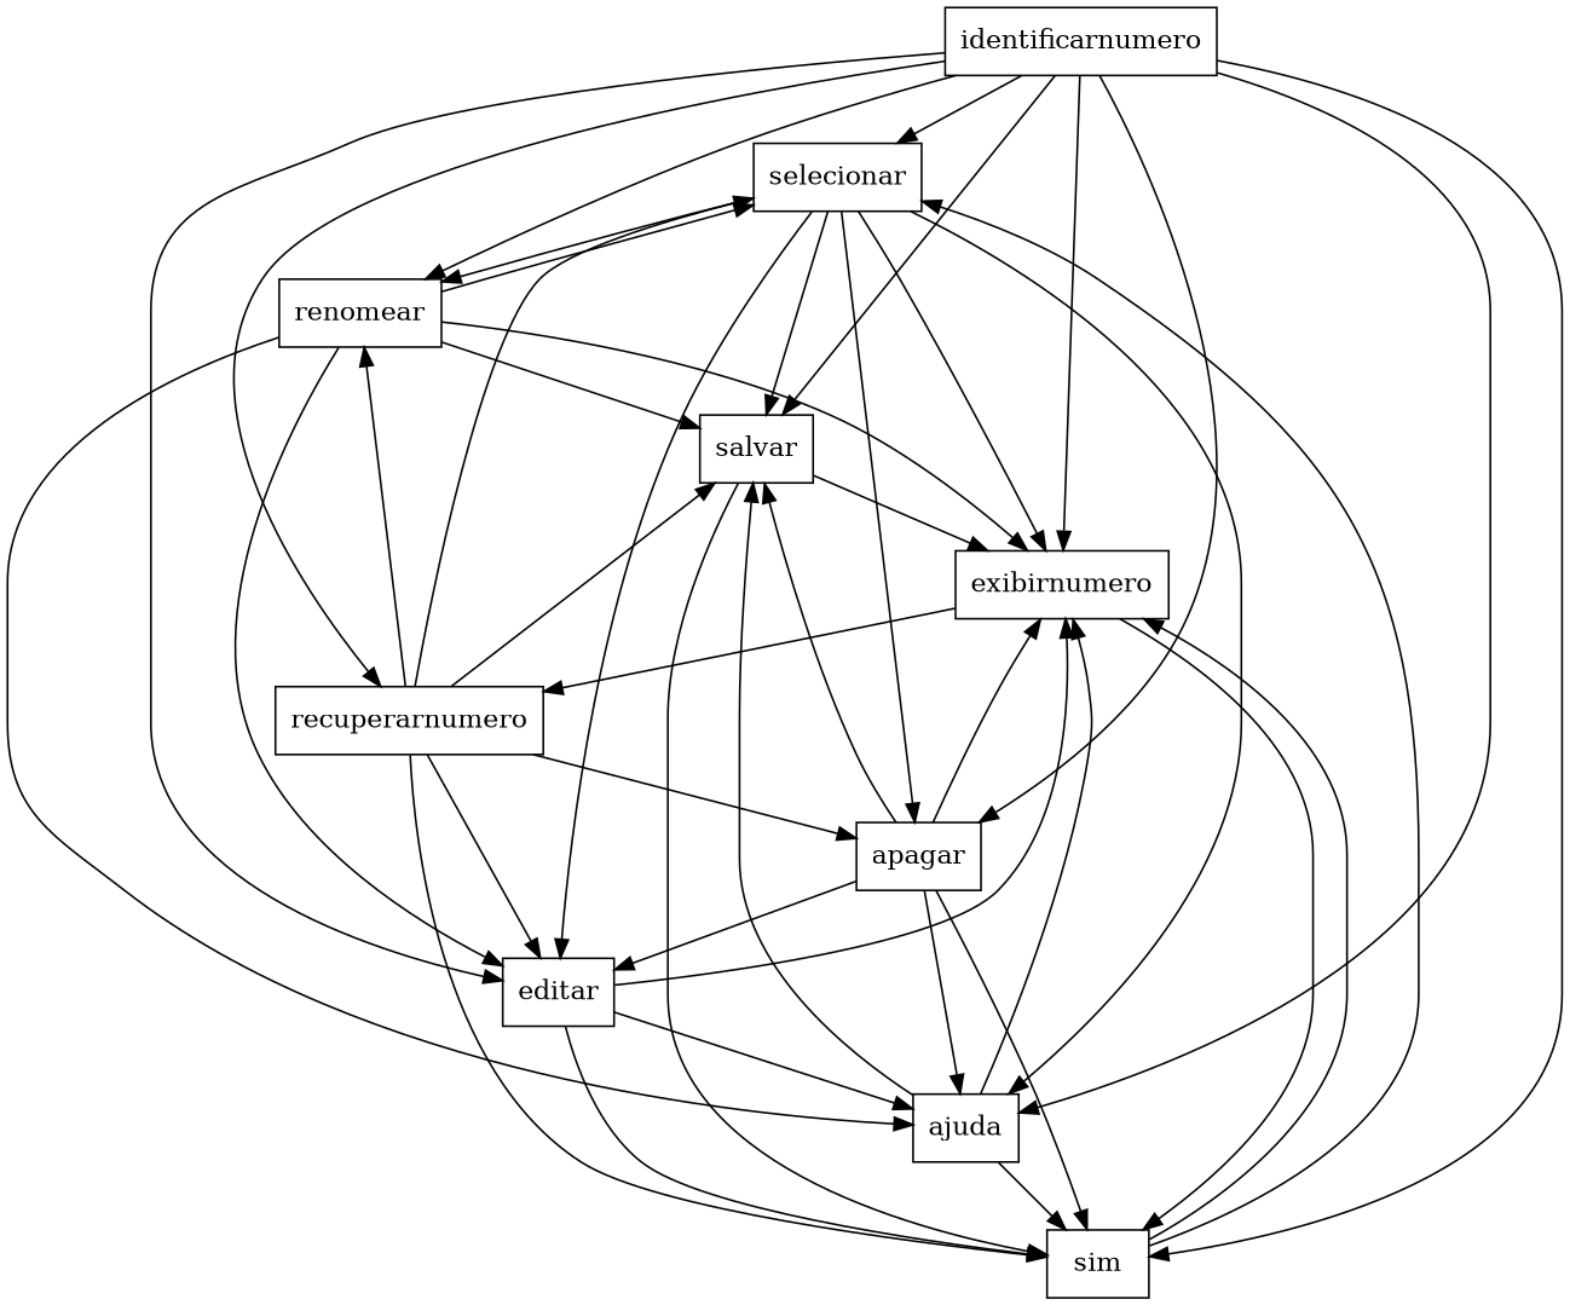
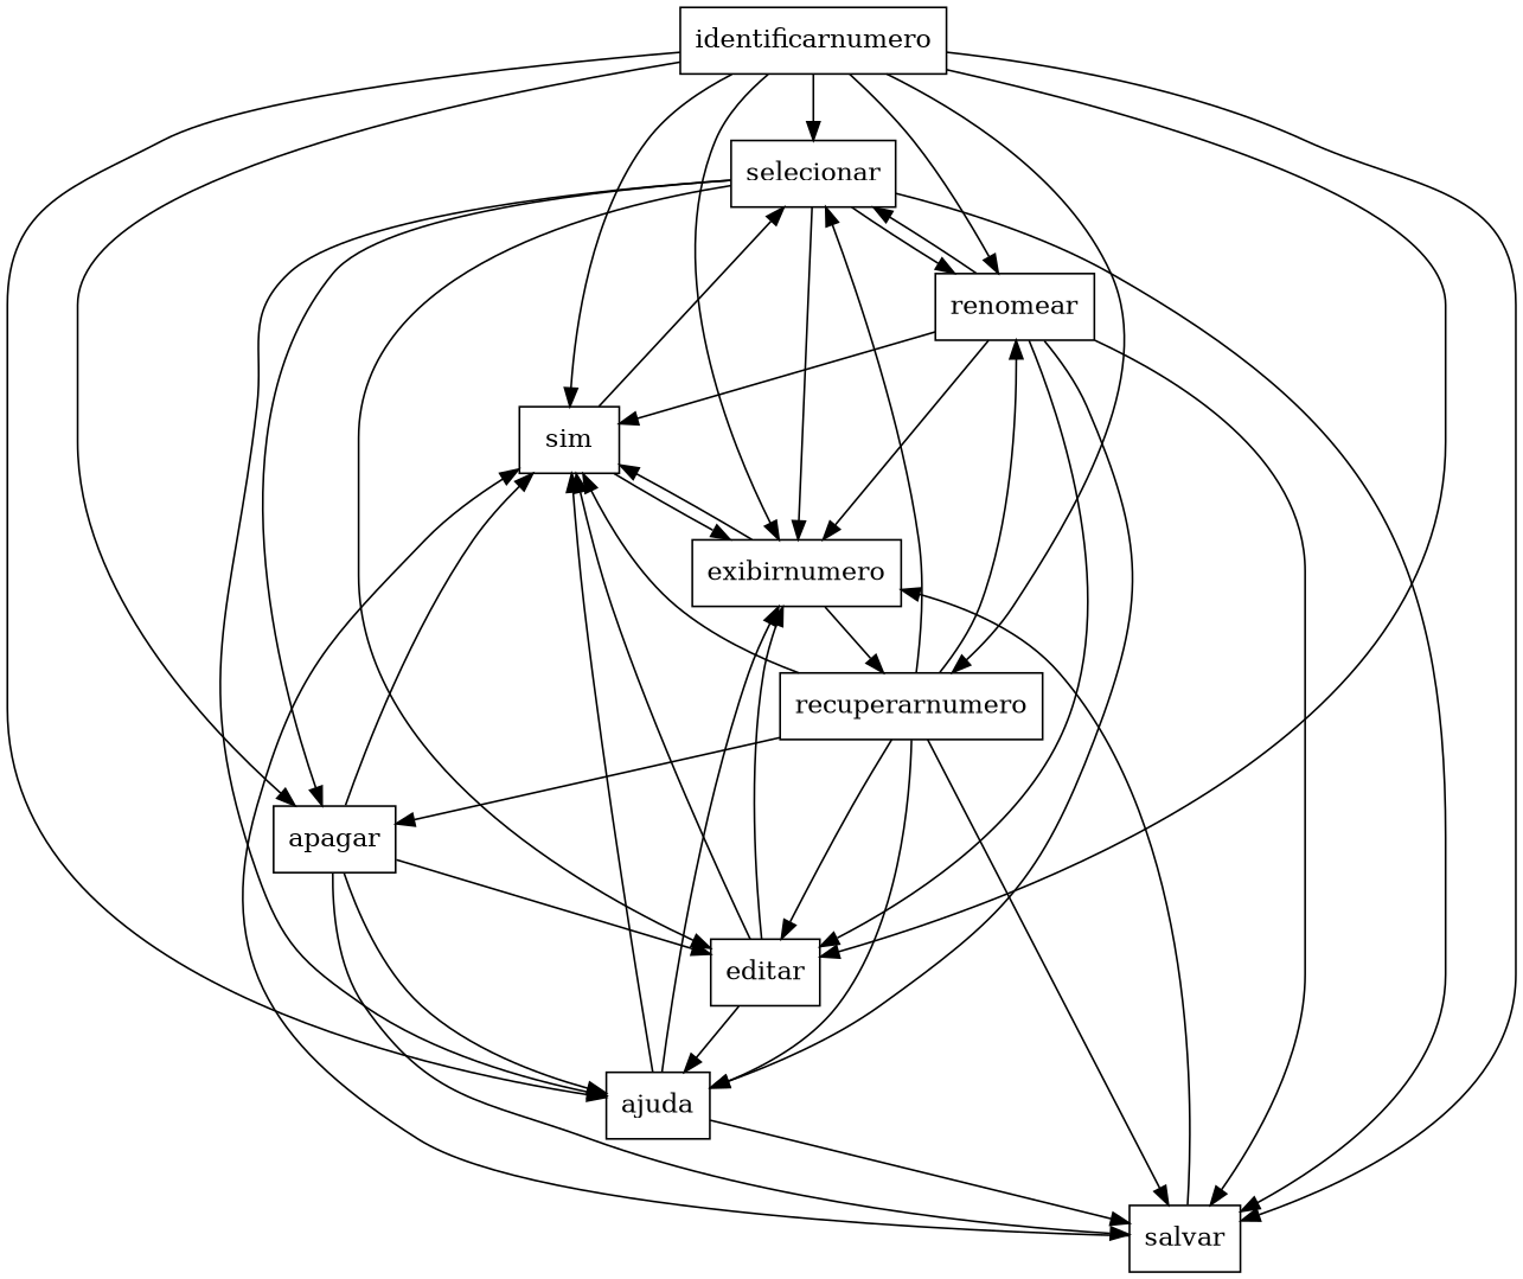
  digraph {
    rankdir=TB
    node [shape=box]
    edge [arrowhead=normal]
    n1 [label=selecionar]
    n2 [label=renomear]
    n3 [label=editar]
    n4 [label=ajuda]
    n5 [label=exibirnumero]
    n6 [label=salvar]
    n7 [label=apagar]
    n8 [label=sim]
    n9 [label=recuperarnumero]
    n10 [label=identificarnumero]
    n1 -> n2
    n1 -> n3
    n1 -> n4
    n1 -> n5
    n1 -> n6
    n1 -> n7
    n2 -> n1
    n2 -> n3
    n2 -> n4
    n2 -> n5
    n2 -> n6
+   n2 -> n8
    n3 -> n4
    n3 -> n5
    n3 -> n8
    n4 -> n5
    n4 -> n6
    n4 -> n8
    n5 -> n8
    n5 -> n9
    n6 -> n5
    n6 -> n8
    n7 -> n3
    n7 -> n4
-   n7 -> n5
    n7 -> n6
    n7 -> n8
    n8 -> n1
    n8 -> n5
    n9 -> n1
    n9 -> n2
    n9 -> n3
+   n9 -> n4
    n9 -> n6
    n9 -> n7
    n9 -> n8
    n10 -> n1
    n10 -> n2
    n10 -> n3
    n10 -> n4
    n10 -> n5
    n10 -> n6
    n10 -> n7
    n10 -> n8
    n10 -> n9
  }
